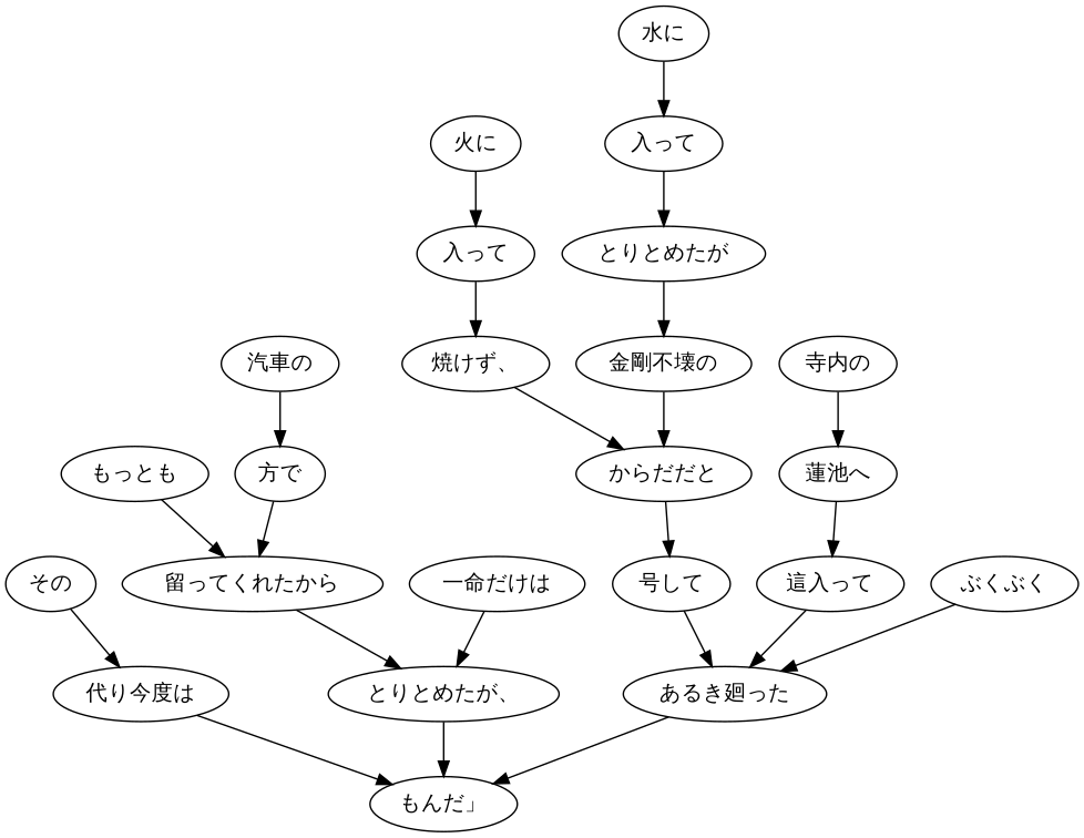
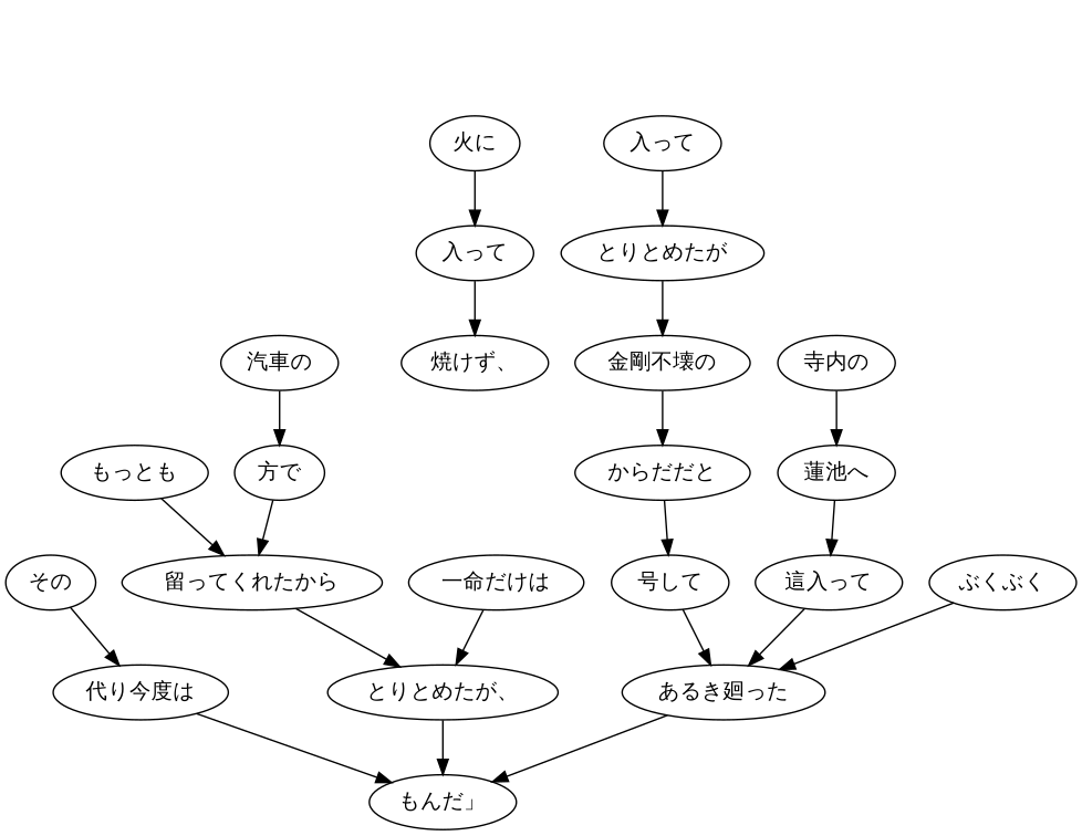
  digraph {
    n1 [label="もっとも"]
    n2 [label="留ってくれたから"]
    n3 [label="とりとめたが、"]
    n4 [label="汽車の"]
    n5 [label="方で"]
    n6 [label="もんだ」"]
    n7 [label="一命だけは"]
    n8 [label="その"]
    n9 [label="代り今度は"]
    n10 [label="火に"]
    n11 [label="入って"]
    n12 [label="焼けず、"]
    n13 [label="からだだと"]
    n14 [label="号して"]
-   n15 [label="水に"]
    n16 [label="入って"]
    n17 [label="とりとめたが"]
    n18 [label="金剛不壊の"]
    n19 [label="あるき廻った"]
    n20 [label="寺内の"]
    n21 [label="蓮池へ"]
    n22 [label="這入って"]
    n23 [label="ぶくぶく"]
    n1 -> n2
    n2 -> n3
    n3 -> n6
    n4 -> n5
    n5 -> n2
    n7 -> n3
    n8 -> n9
    n9 -> n6
    n10 -> n11
    n11 -> n12
-   n12 -> n13
    n13 -> n14
    n14 -> n19
-   n15 -> n16
    n16 -> n17
    n17 -> n18
    n18 -> n13
    n19 -> n6
    n20 -> n21
    n21 -> n22
    n22 -> n19
    n23 -> n19
  }
